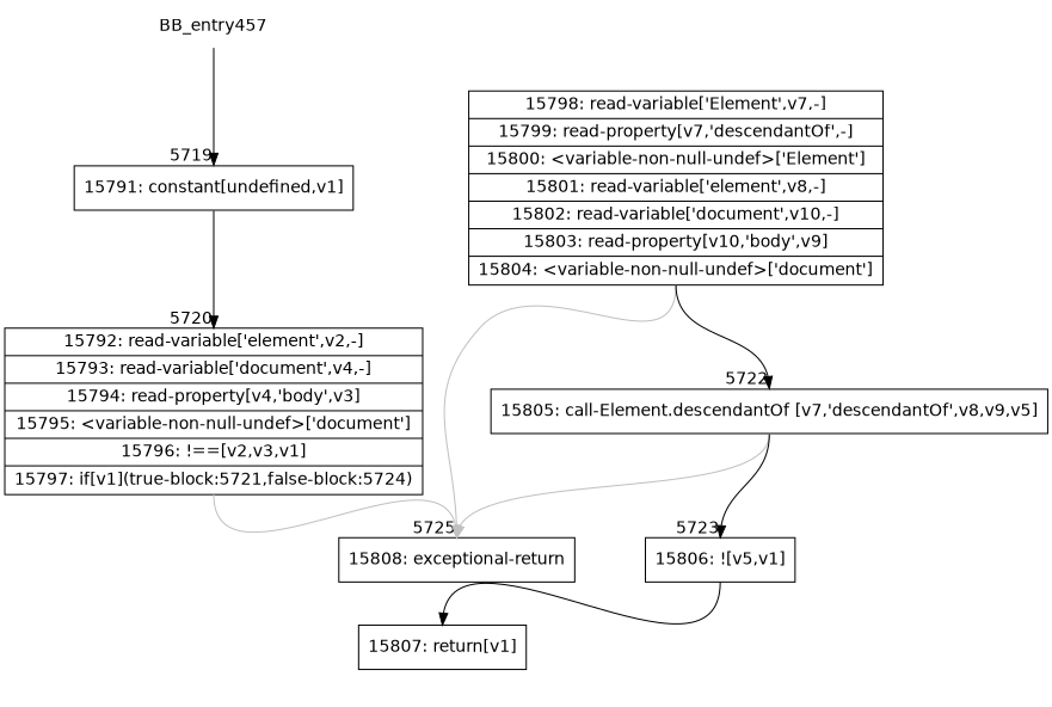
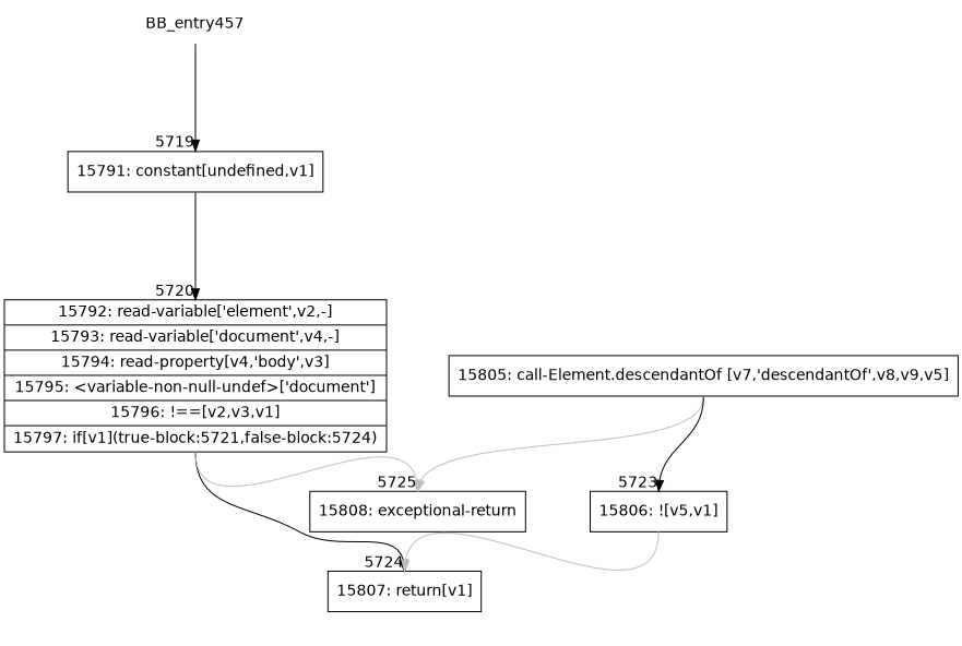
  digraph {
    fontname="DejaVu Sans"
    rankdir=TD
    node [fontname="DejaVu Sans" shape=record]
    edge [fontname="DejaVu Sans" headport=n tailport=s]
    n1 [label=BB_entry457 shape=none]
    n2 [label="{15791: constant[undefined,v1]}"]
    n3 [label="{15792: read-variable['element',v2,-]|15793: read-variable['document',v4,-]|15794: read-property[v4,'body',v3]|15795: \<variable-non-null-undef\>['document']|15796: !==[v2,v3,v1]|15797: if[v1](true-block:5721,false-block:5724)}"]
    n4 [label="{15807: return[v1]}"]
    n5 [label="{15808: exceptional-return}"]
-   n6 [label="{15798: read-variable['Element',v7,-]|15799: read-property[v7,'descendantOf',-]|15800: \<variable-non-null-undef\>['Element']|15801: read-variable['element',v8,-]|15802: read-variable['document',v10,-]|15803: read-property[v10,'body',v9]|15804: \<variable-non-null-undef\>['document']}"]
    n7 [label="{15805: call-Element.descendantOf [v7,'descendantOf',v8,v9,v5]}"]
    n8 [label="{15806: ![v5,v1]}"]
    n1 -> n2 [headlabel="    5719"]
    n2 -> n3 [headlabel="      5720"]
+   n3 -> n4 [headlabel="      5724"]
    n3 -> n5 [color=gray headlabel="      5725"]
-   n6 -> n5 [color=gray]
-   n6 -> n7 [headlabel="      5722"]
    n7 -> n5 [color=gray]
    n7 -> n8 [headlabel="      5723"]
-   n8 -> n4
+   n8 -> n4 [color=gray]
  }
